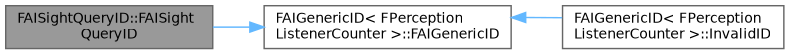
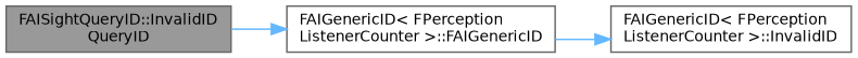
  digraph {
    rankdir=LR
    node [color=grey40 fillcolor=white fontname=Helvetica fontsize=10 shape=box style=filled]
    edge [color=steelblue1 fontname=Helvetica fontsize=10 labelfontname=Helvetica labelfontsize=10 style=solid]
-   n1 [color=gray40 fillcolor=grey60 fontcolor=black height=0.2 label="FAISightQueryID::FAISight\lQueryID" width=0.4]
+   n1 [color=gray40 fillcolor=grey60 fontcolor=black height=0.2 label="FAISightQueryID::InvalidID\lQueryID" width=0.4]
    n2 [height=0.2 label="FAIGenericID\< FPerception\lListenerCounter \>::FAIGenericID" width=0.4]
    n3 [height=0.2 label="FAIGenericID\< FPerception\lListenerCounter \>::InvalidID" width=0.4]
    n1 -> n2
-   n3 -> n2
+   n2 -> n3
  }
